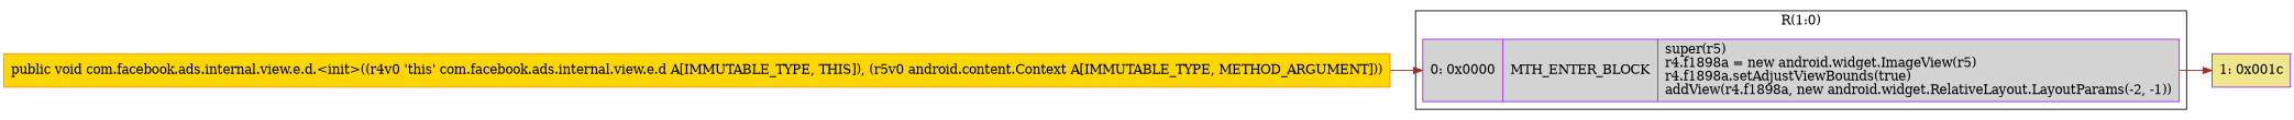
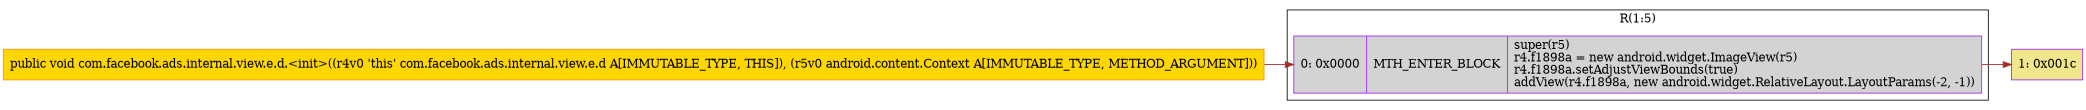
  digraph {
    rankdir=LR
    node [color=purple shape=record style=filled]
    edge [color=brown]
    n1 [label="{0\:\ 0x0000|MTH_ENTER_BLOCK\l|super(r5)\lr4.f1898a = new android.widget.ImageView(r5)\lr4.f1898a.setAdjustViewBounds(true)\laddView(r4.f1898a, new android.widget.RelativeLayout.LayoutParams(\-2, \-1))\l}" fillcolor=lightgrey]
    n2 [label="{1\:\ 0x001c}" fillcolor=khaki]
    n3 [label="{public void com.facebook.ads.internal.view.e.d.\<init\>((r4v0 'this' com.facebook.ads.internal.view.e.d A[IMMUTABLE_TYPE, THIS]), (r5v0 android.content.Context A[IMMUTABLE_TYPE, METHOD_ARGUMENT])) }" fillcolor=gold color=darkorange]
    subgraph cluster_1 {
-     label="R(1:0)"
+     label="R(1:5)"
      n1
    }
    n1 -> n2
    n3 -> n1
  }
